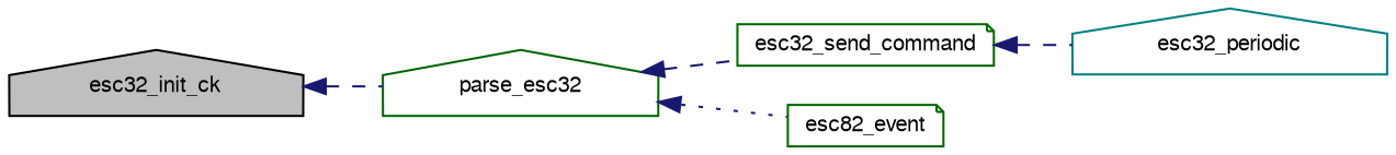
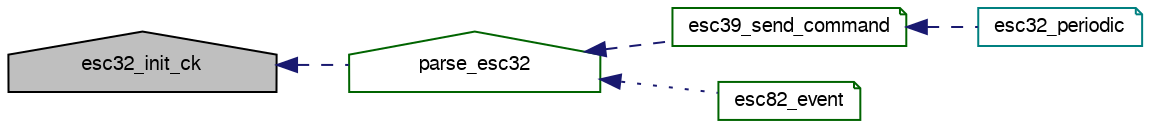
  digraph {
    rankdir=LR
    node [color=darkgreen fillcolor=white fontname=FreeSans fontsize=10 shape=note style=filled]
    edge [color=midnightblue dir=back fontname=FreeSans fontsize=10 labelfontname=FreeSans labelfontsize=10 style=dashed]
    n1 [color=black fillcolor=grey75 fontcolor=black height=0.2 label=esc32_init_ck shape=house width=0.4]
    n2 [height=0.2 label=parse_esc32 shape=house width=0.4]
-   n3 [height=0.2 label=esc32_send_command width=0.4]
-   n4 [color=teal height=0.2 label=esc32_periodic shape=house width=0.4]
+   n3 [height=0.2 label=esc39_send_command width=0.4]
+   n4 [color=teal height=0.2 label=esc32_periodic width=0.4]
    n5 [height=0.2 label=esc82_event width=0.4]
    n1 -> n2
    n2 -> n3
    n2 -> n5 [style=dotted]
    n3 -> n4
  }
